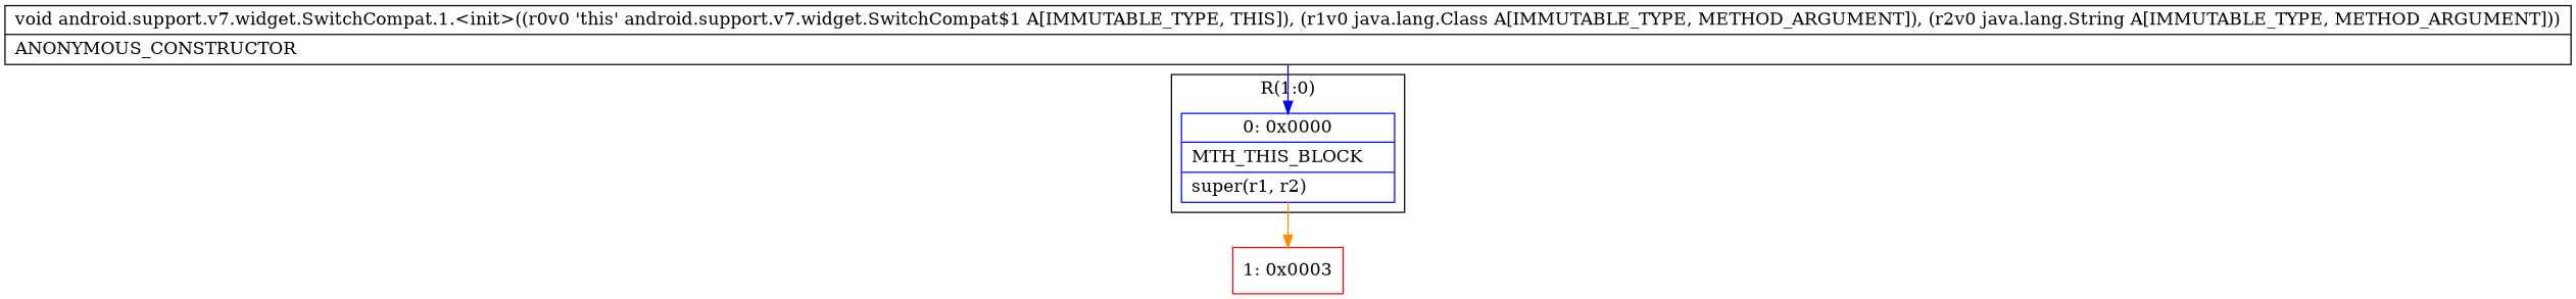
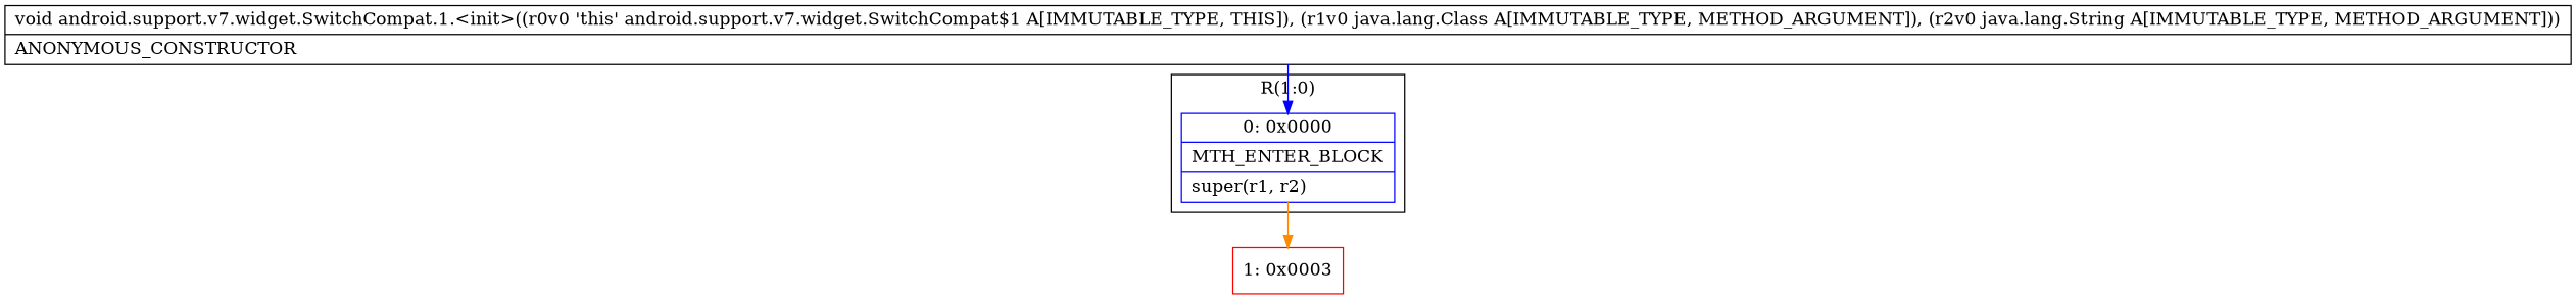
  digraph {
    node [shape=record]
-   n1 [color=blue label="{0\:\ 0x0000|MTH_THIS_BLOCK\l|super(r1, r2)\l}"]
+   n1 [color=blue label="{0\:\ 0x0000|MTH_ENTER_BLOCK\l|super(r1, r2)\l}"]
    n2 [color=red label="{1\:\ 0x0003}"]
    n3 [label="{void android.support.v7.widget.SwitchCompat.1.\<init\>((r0v0 'this' android.support.v7.widget.SwitchCompat$1 A[IMMUTABLE_TYPE, THIS]), (r1v0 java.lang.Class A[IMMUTABLE_TYPE, METHOD_ARGUMENT]), (r2v0 java.lang.String A[IMMUTABLE_TYPE, METHOD_ARGUMENT]))  | ANONYMOUS_CONSTRUCTOR\l}"]
    subgraph cluster_1 {
      label="R(1:0)"
      n1
    }
    n1 -> n2 [color=darkorange]
    n3 -> n1 [color=blue]
  }
